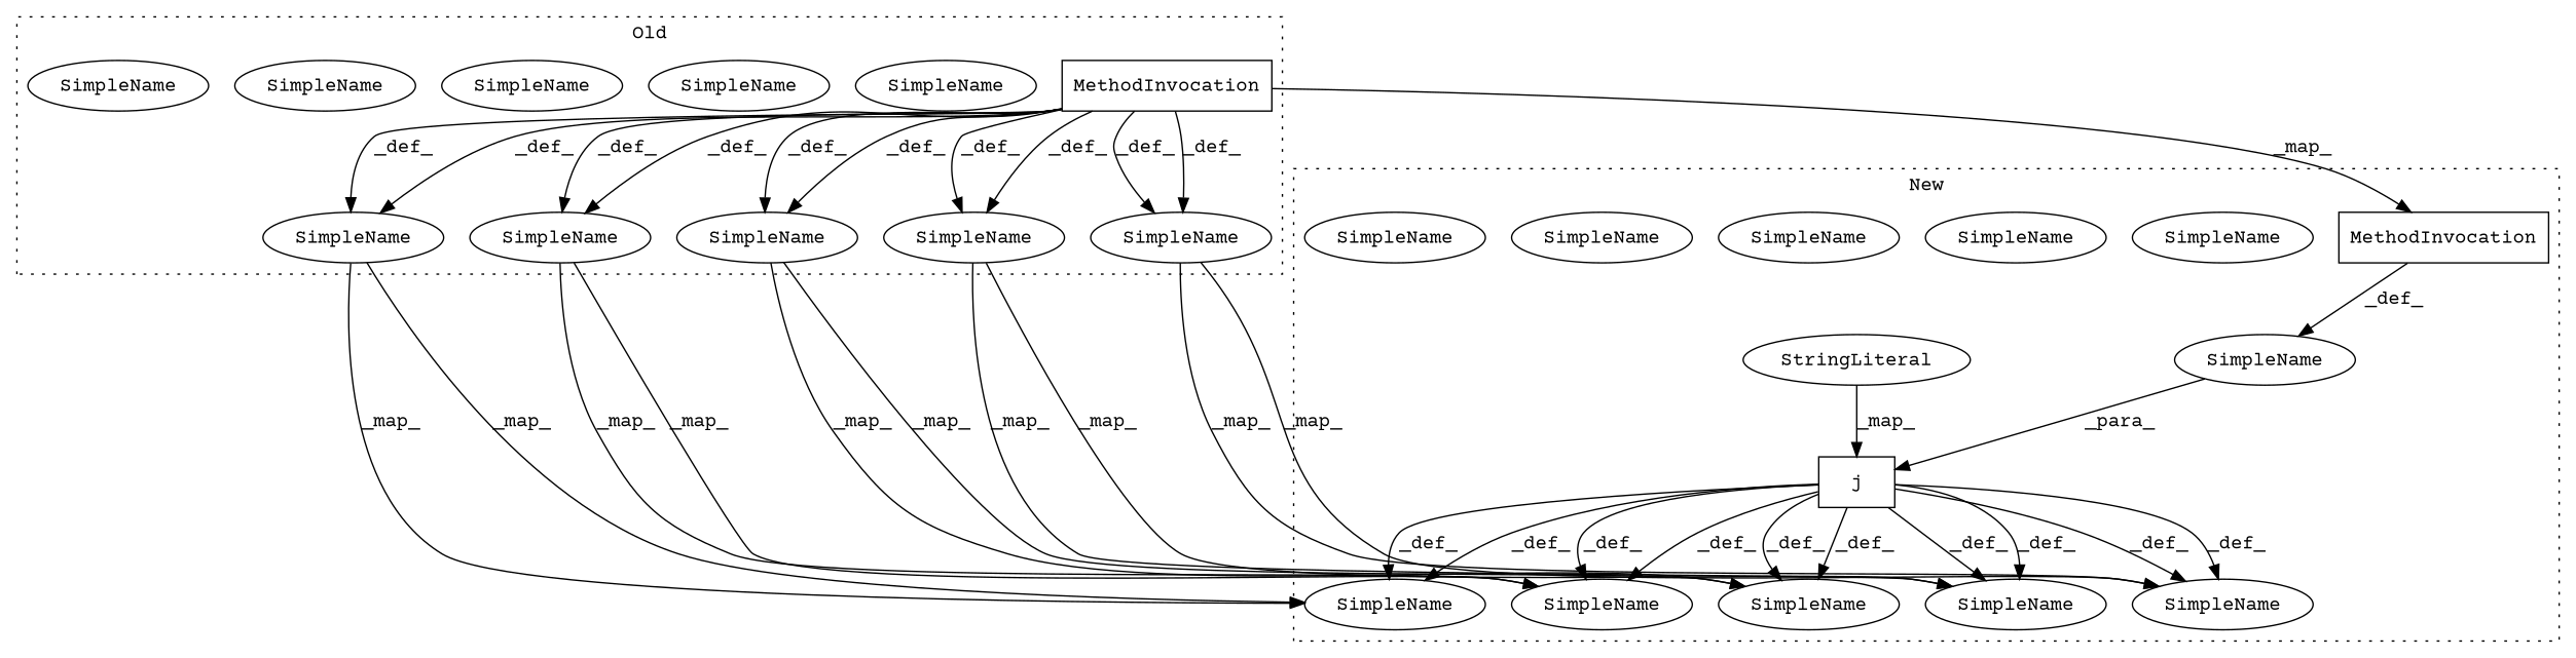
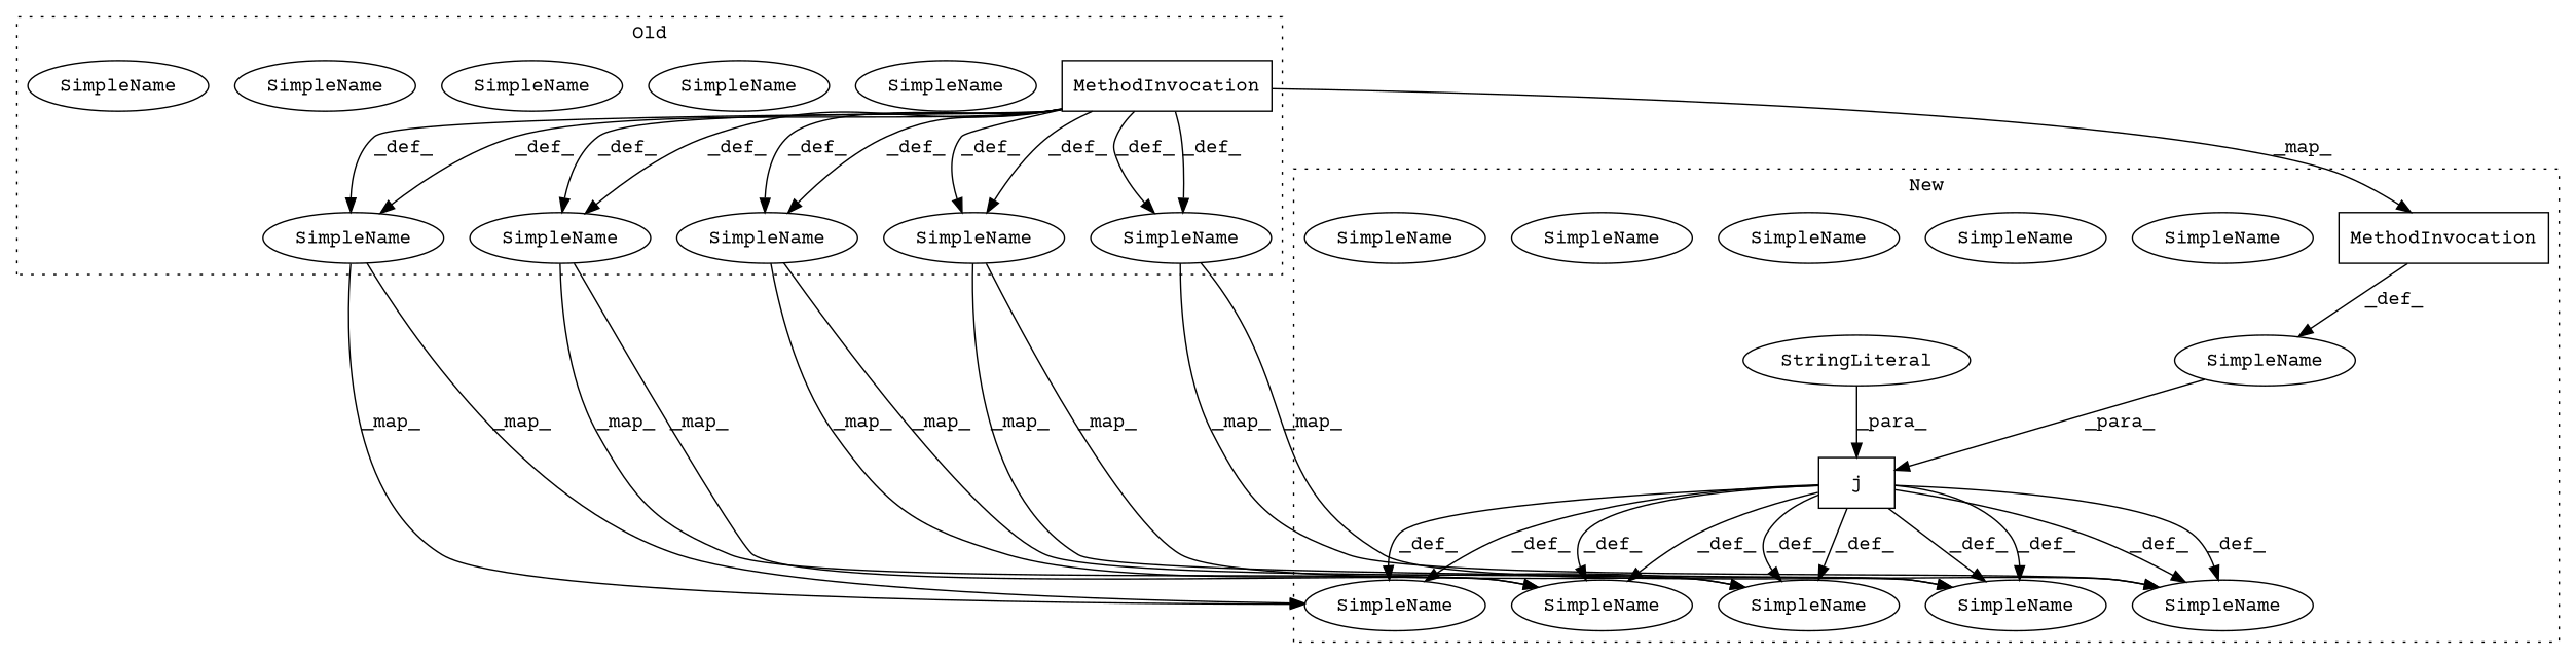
  digraph {
    fontname="Courier Prime"
    node [a=42 l=3 s=4354 shape=ellipse fontname="Courier Prime"]
    edge [fontname="Courier Prime"]
    n1 [a=32 l="4,1" label=MethodInvocation s="3840,3853" shape=box]
    n2 [label=SimpleName]
    n3 [l=8 label=SimpleName s=3951]
    n4 [label=SimpleName s=4023]
    n5 [l=8 label=SimpleName s=3790]
    n6 [label=SimpleName]
    n7 [label=SimpleName s=4140]
    n8 [label=SimpleName s=4140]
    n9 [l=8 label=SimpleName s=3790]
    n10 [l=8 label=SimpleName s=3951]
    n11 [label=SimpleName s=4023]
    n12 [a=32 l="4,1" label=MethodInvocation s="3989,4002" shape=box]
    n13 [label=SimpleName s=4179]
    n14 [label=SimpleName s=4179]
    n15 [l=8 label=SimpleName s=4120]
    n16 [l=8 label=SimpleName s=3889]
    n17 [label=SimpleName s=4283]
    n18 [label=SimpleName s=4497]
    n19 [label=SimpleName s=4497]
    n20 [l=8 label=SimpleName s=3889]
    n21 [l=8 label=SimpleName s=4120]
    n22 [label=SimpleName l="" s=""]
    n23 [label=SimpleName s=4283]
    n24 [a=45 l=6 label=StringLiteral s=3970]
    n25 [a=106 l=33 label=j s=3970 shape=box]
    subgraph cluster_1 {
      label=Old
      style=dotted
      n1
      n2
      n3
      n4
      n5
      n6
      n7
      n8
      n9
      n10
      n11
    }
    subgraph cluster_2 {
      label=New
      style=dotted
      n12
      n13
      n14
      n15
      n16
      n17
      n18
      n19
      n20
      n21
      n22
      n23
      n24
      n25
    }
    n1 -> n2 [label=_def_]
    n1 -> n2 [label=_def_]
    n1 -> n3 [label=_def_]
    n1 -> n3 [label=_def_]
    n1 -> n5 [label=_def_]
    n1 -> n5 [label=_def_]
    n1 -> n8 [label=_def_]
    n1 -> n8 [label=_def_]
    n1 -> n11 [label=_def_]
    n1 -> n11 [label=_def_]
    n1 -> n12 [label=_map_]
    n2 -> n19 [label=_map_]
    n2 -> n19 [label=_map_]
    n3 -> n15 [label=_map_]
    n3 -> n15 [label=_map_]
    n5 -> n20 [label=_map_]
    n5 -> n20 [label=_map_]
    n8 -> n23 [label=_map_]
    n8 -> n23 [label=_map_]
    n11 -> n14 [label=_map_]
    n11 -> n14 [label=_map_]
    n12 -> n22 [label=_def_]
    n22 -> n25 [label=_para_]
-   n24 -> n25 [label=_map_]
+   n24 -> n25 [label=_para_]
    n25 -> n14 [label=_def_]
    n25 -> n14 [label=_def_]
    n25 -> n15 [label=_def_]
    n25 -> n15 [label=_def_]
    n25 -> n19 [label=_def_]
    n25 -> n19 [label=_def_]
    n25 -> n20 [label=_def_]
    n25 -> n20 [label=_def_]
    n25 -> n23 [label=_def_]
    n25 -> n23 [label=_def_]
  }
